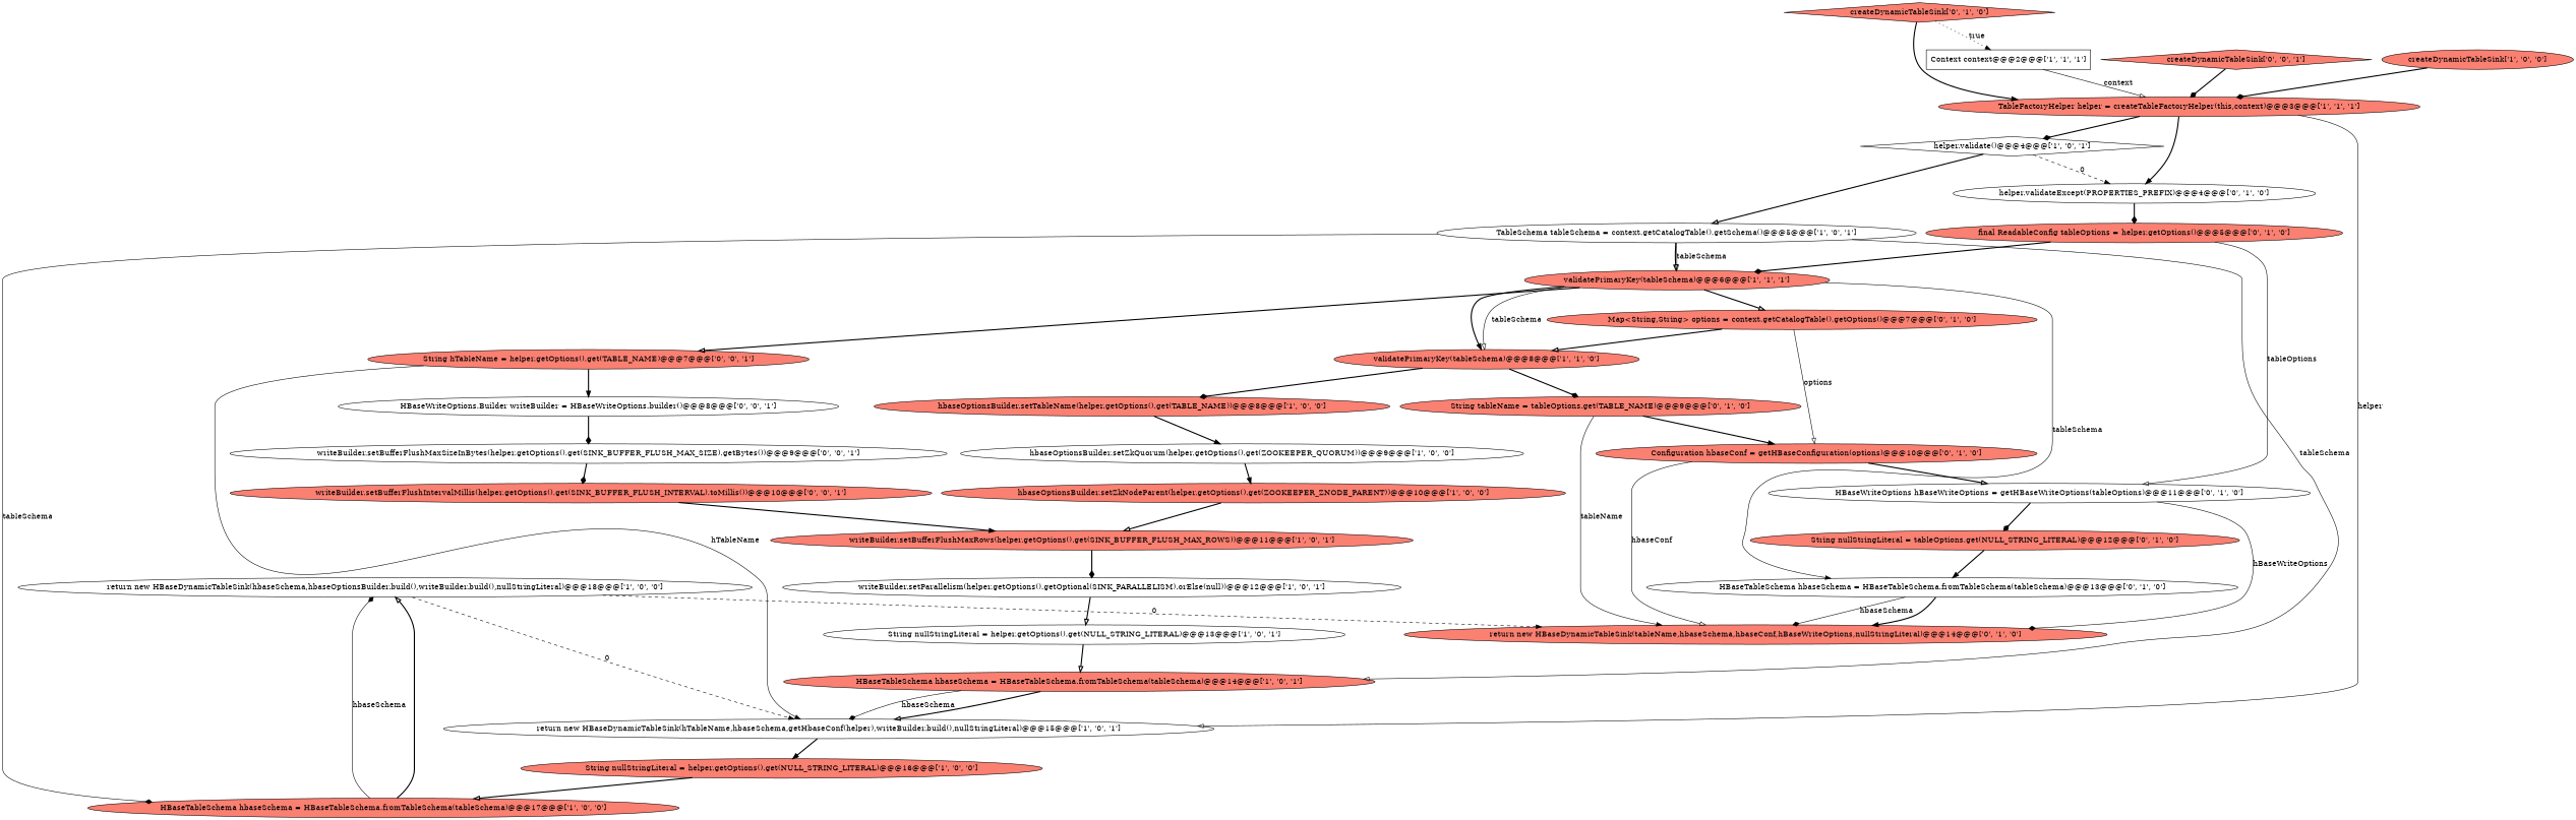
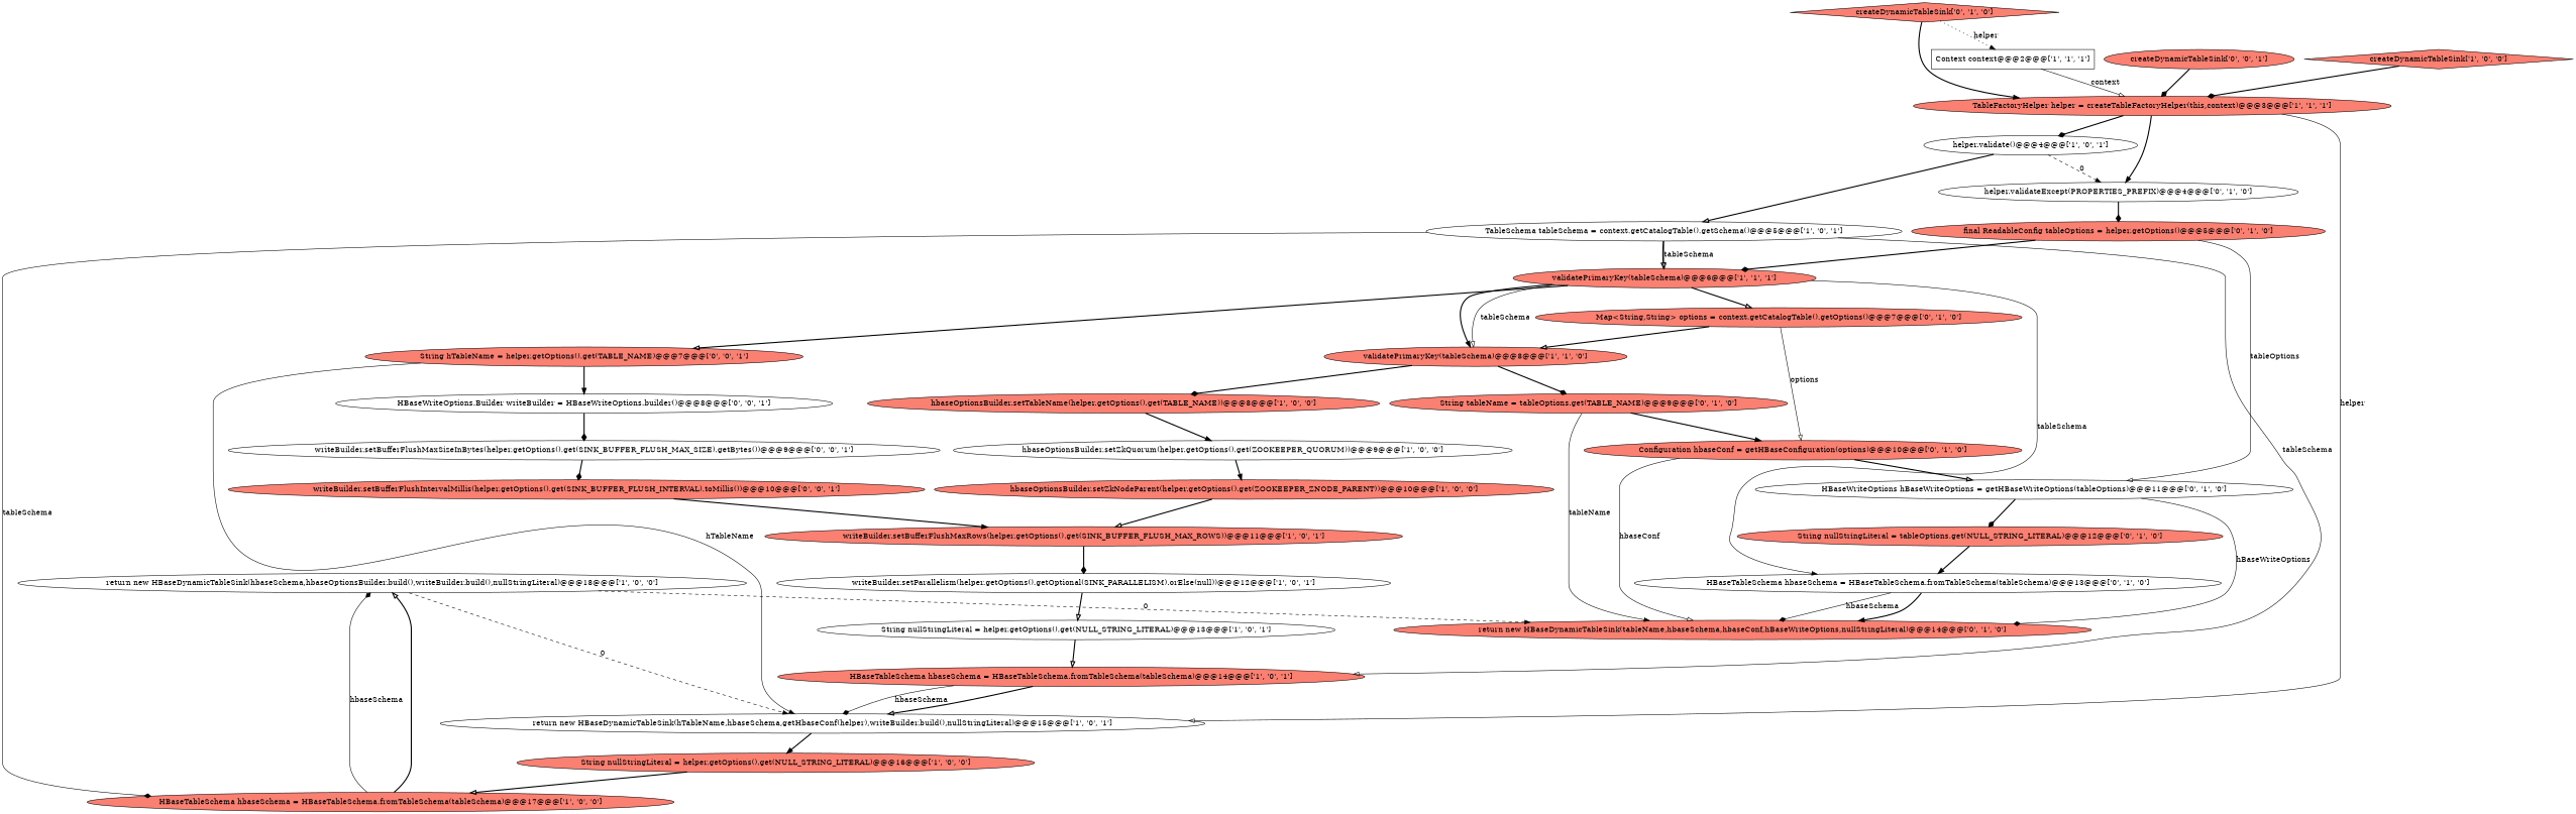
  digraph {
    node [fillcolor=salmon shape=ellipse style=filled]
    edge [arrowhead=onormal style=bold]
    n1 [label="String nullStringLiteral = tableOptions.get(NULL_STRING_LITERAL)@@@12@@@['0', '1', '0']"]
    n2 [fillcolor=white label="HBaseTableSchema hbaseSchema = HBaseTableSchema.fromTableSchema(tableSchema)@@@13@@@['0', '1', '0']"]
    n3 [label="return new HBaseDynamicTableSink(tableName,hbaseSchema,hbaseConf,hBaseWriteOptions,nullStringLiteral)@@@14@@@['0', '1', '0']"]
    n4 [label="createDynamicTableSink['0', '1', '0']" shape=diamond]
    n5 [label="TableFactoryHelper helper = createTableFactoryHelper(this,context)@@@3@@@['1', '1', '1']"]
    n6 [fillcolor=white label="Context context@@@2@@@['1', '1', '1']" shape=box]
    n7 [fillcolor=white label="return new HBaseDynamicTableSink(hTableName,hbaseSchema,getHbaseConf(helper),writeBuilder.build(),nullStringLiteral)@@@15@@@['1', '0', '1']"]
-   n8 [fillcolor=white label="helper.validate()@@@4@@@['1', '0', '1']" shape=diamond]
+   n8 [fillcolor=white label="helper.validate()@@@4@@@['1', '0', '1']"]
    n9 [fillcolor=white label="helper.validateExcept(PROPERTIES_PREFIX)@@@4@@@['0', '1', '0']"]
    n10 [label="String hTableName = helper.getOptions().get(TABLE_NAME)@@@7@@@['0', '0', '1']"]
    n11 [fillcolor=white label="HBaseWriteOptions.Builder writeBuilder = HBaseWriteOptions.builder()@@@8@@@['0', '0', '1']"]
    n12 [fillcolor=white label="writeBuilder.setBufferFlushMaxSizeInBytes(helper.getOptions().get(SINK_BUFFER_FLUSH_MAX_SIZE).getBytes())@@@9@@@['0', '0', '1']"]
    n13 [label="String nullStringLiteral = helper.getOptions().get(NULL_STRING_LITERAL)@@@16@@@['1', '0', '0']"]
    n14 [label="hbaseOptionsBuilder.setTableName(helper.getOptions().get(TABLE_NAME))@@@8@@@['1', '0', '0']"]
    n15 [fillcolor=white label="hbaseOptionsBuilder.setZkQuorum(helper.getOptions().get(ZOOKEEPER_QUORUM))@@@9@@@['1', '0', '0']"]
    n16 [label="hbaseOptionsBuilder.setZkNodeParent(helper.getOptions().get(ZOOKEEPER_ZNODE_PARENT))@@@10@@@['1', '0', '0']"]
    n17 [label="HBaseTableSchema hbaseSchema = HBaseTableSchema.fromTableSchema(tableSchema)@@@17@@@['1', '0', '0']"]
    n18 [fillcolor=white label="return new HBaseDynamicTableSink(hbaseSchema,hbaseOptionsBuilder.build(),writeBuilder.build(),nullStringLiteral)@@@18@@@['1', '0', '0']"]
    n19 [label="writeBuilder.setBufferFlushIntervalMillis(helper.getOptions().get(SINK_BUFFER_FLUSH_INTERVAL).toMillis())@@@10@@@['0', '0', '1']"]
    n20 [label="writeBuilder.setBufferFlushMaxRows(helper.getOptions().get(SINK_BUFFER_FLUSH_MAX_ROWS))@@@11@@@['1', '0', '1']"]
    n21 [fillcolor=white label="writeBuilder.setParallelism(helper.getOptions().getOptional(SINK_PARALLELISM).orElse(null))@@@12@@@['1', '0', '1']"]
    n22 [fillcolor=white label="String nullStringLiteral = helper.getOptions().get(NULL_STRING_LITERAL)@@@13@@@['1', '0', '1']"]
-   n23 [label="createDynamicTableSink['0', '0', '1']" shape=diamond]
+   n23 [label="createDynamicTableSink['0', '0', '1']"]
    n24 [label="Map<String,String> options = context.getCatalogTable().getOptions()@@@7@@@['0', '1', '0']"]
    n25 [label="Configuration hbaseConf = getHBaseConfiguration(options)@@@10@@@['0', '1', '0']"]
    n26 [label="validatePrimaryKey(tableSchema)@@@8@@@['1', '1', '0']"]
    n27 [fillcolor=white label="HBaseWriteOptions hBaseWriteOptions = getHBaseWriteOptions(tableOptions)@@@11@@@['0', '1', '0']"]
    n28 [label="String tableName = tableOptions.get(TABLE_NAME)@@@9@@@['0', '1', '0']"]
    n29 [label="HBaseTableSchema hbaseSchema = HBaseTableSchema.fromTableSchema(tableSchema)@@@14@@@['1', '0', '1']"]
    n30 [fillcolor=white label="TableSchema tableSchema = context.getCatalogTable().getSchema()@@@5@@@['1', '0', '1']"]
    n31 [label="final ReadableConfig tableOptions = helper.getOptions()@@@5@@@['0', '1', '0']"]
    n32 [label="validatePrimaryKey(tableSchema)@@@6@@@['1', '1', '1']"]
-   n33 [label="createDynamicTableSink['1', '0', '0']"]
+   n33 [label="createDynamicTableSink['1', '0', '0']" shape=diamond]
    n1 -> n2 [arrowhead=normal]
    n2 -> n3 [arrowhead=diamond label=hbaseSchema style=solid]
    n2 -> n3 [arrowhead=normal]
    n4 -> n5 [arrowhead=normal]
-   n4 -> n6 [arrowhead=normal label=true style=dotted]
+   n4 -> n6 [arrowhead=normal label=helper style=dotted]
    n5 -> n7 [label=helper style=solid]
    n5 -> n8 [arrowhead=diamond]
    n5 -> n9 [arrowhead=normal]
    n6 -> n5 [label=context style=solid]
    n7 -> n13 [arrowhead=normal]
    n8 -> n9 [arrowhead=normal label=0 style=dashed]
    n8 -> n30
    n9 -> n31 [arrowhead=diamond]
    n10 -> n7 [arrowhead=normal label=hTableName style=solid]
    n10 -> n11 [arrowhead=normal]
    n11 -> n12 [arrowhead=diamond]
    n12 -> n19 [arrowhead=diamond]
    n13 -> n17
    n14 -> n15 [arrowhead=normal]
    n15 -> n16 [arrowhead=normal]
    n16 -> n20
    n17 -> n18 [arrowhead=diamond label=hbaseSchema style=solid]
    n17 -> n18
    n18 -> n3 [arrowhead=normal label=0 style=dashed]
    n18 -> n7 [arrowhead=normal label=0 style=dashed]
    n19 -> n20 [arrowhead=normal]
    n20 -> n21 [arrowhead=diamond]
    n21 -> n22
    n22 -> n29
    n23 -> n5 [arrowhead=diamond]
    n24 -> n25 [label=options style=solid]
    n24 -> n26
    n25 -> n3 [label=hbaseConf style=solid]
    n25 -> n27
    n26 -> n14 [arrowhead=diamond]
    n26 -> n28 [arrowhead=diamond]
    n27 -> n1 [arrowhead=diamond]
    n27 -> n3 [arrowhead=diamond label=hBaseWriteOptions style=solid]
    n28 -> n3 [arrowhead=normal label=tableName style=solid]
    n28 -> n25 [arrowhead=normal]
    n29 -> n7 [arrowhead=diamond label=hbaseSchema style=solid]
    n29 -> n7
    n30 -> n17 [arrowhead=diamond label=tableSchema style=solid]
    n30 -> n29 [label=tableSchema style=solid]
    n30 -> n32 [label=tableSchema style=solid]
    n30 -> n32
    n31 -> n27 [label=tableOptions style=solid]
    n31 -> n32 [arrowhead=diamond]
    n32 -> n2 [arrowhead=normal label=tableSchema style=solid]
    n32 -> n10
    n32 -> n24
    n32 -> n26 [arrowhead=normal]
    n32 -> n26 [label=tableSchema style=solid]
    n33 -> n5 [arrowhead=diamond]
  }
